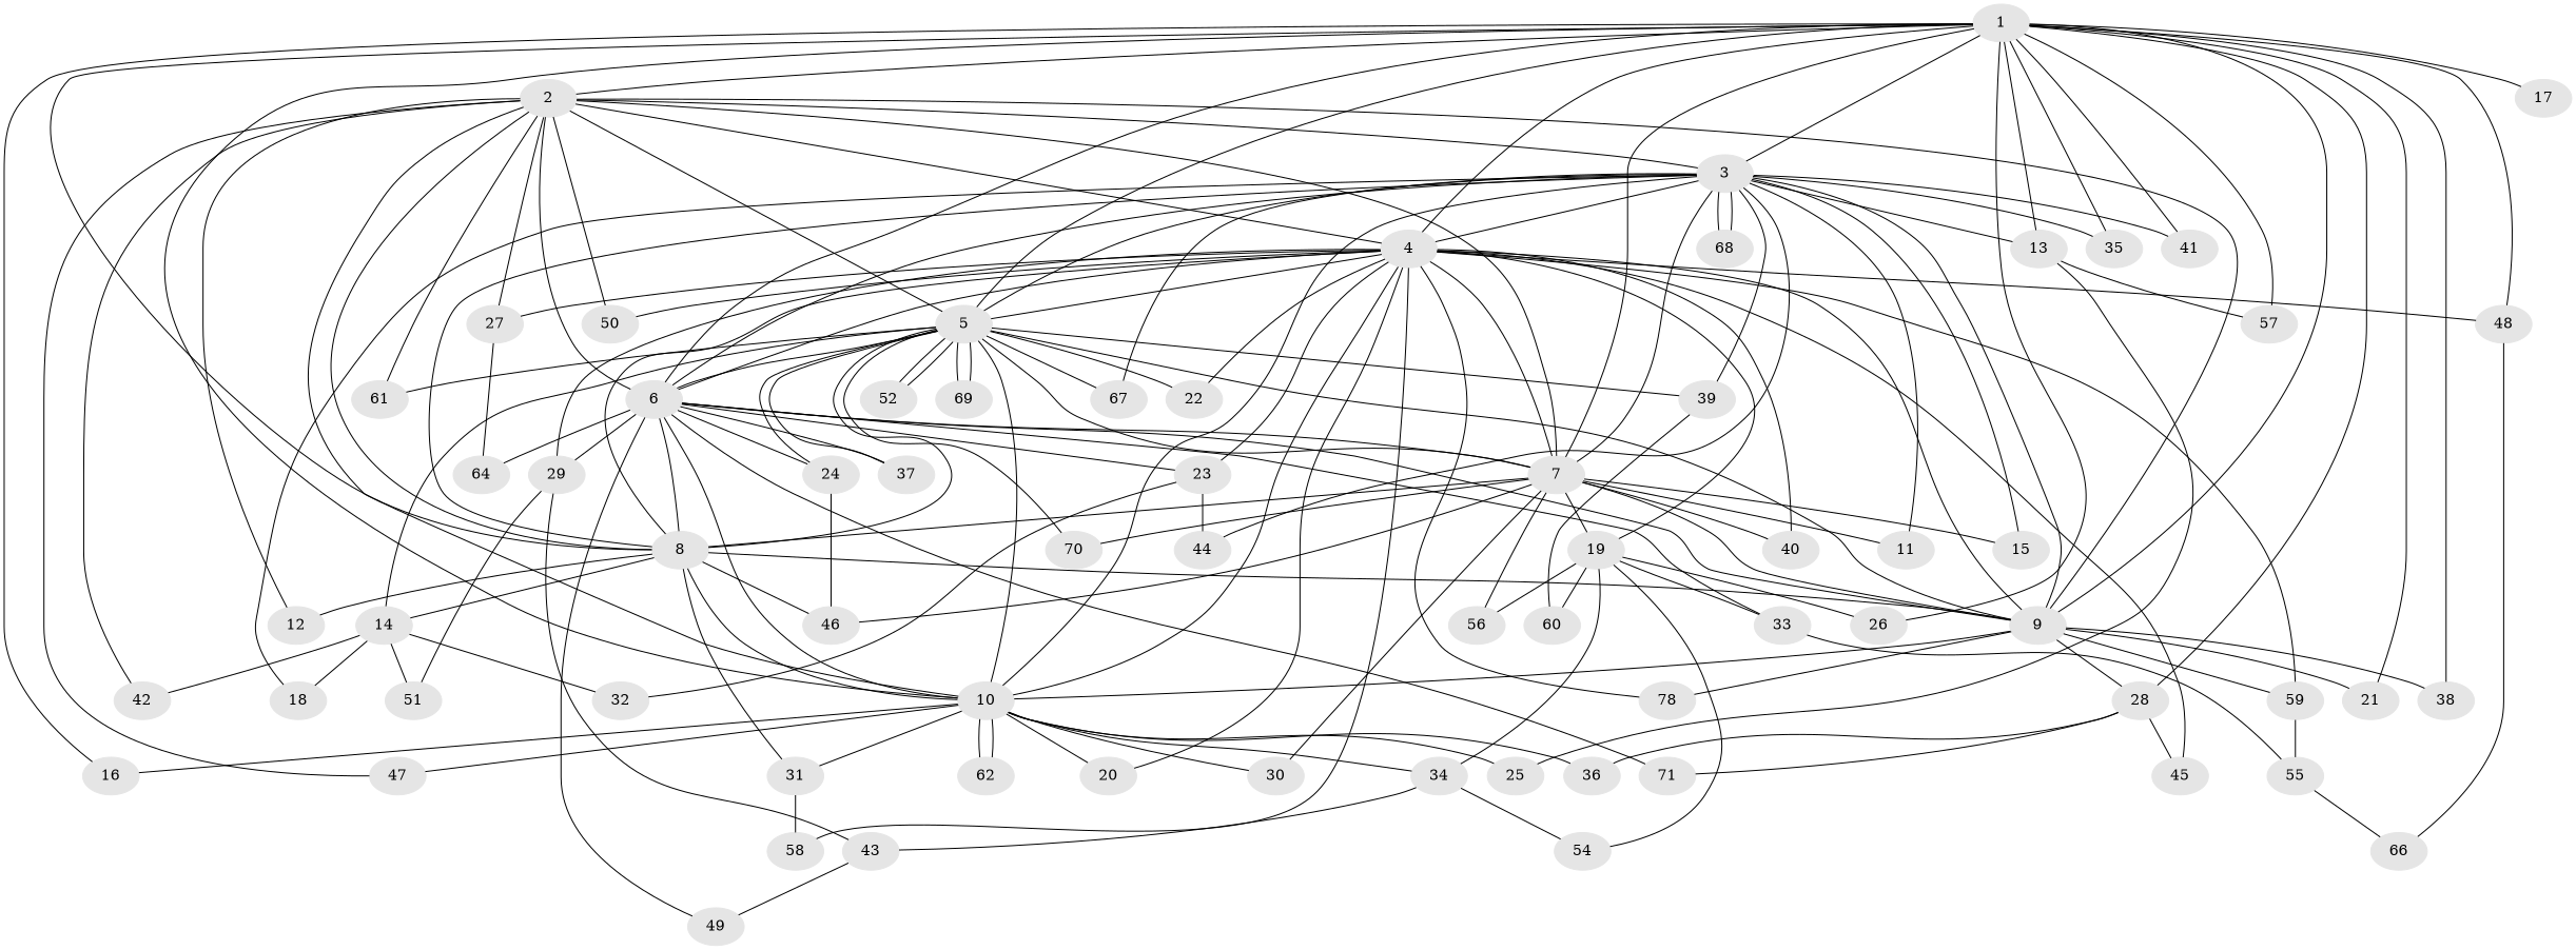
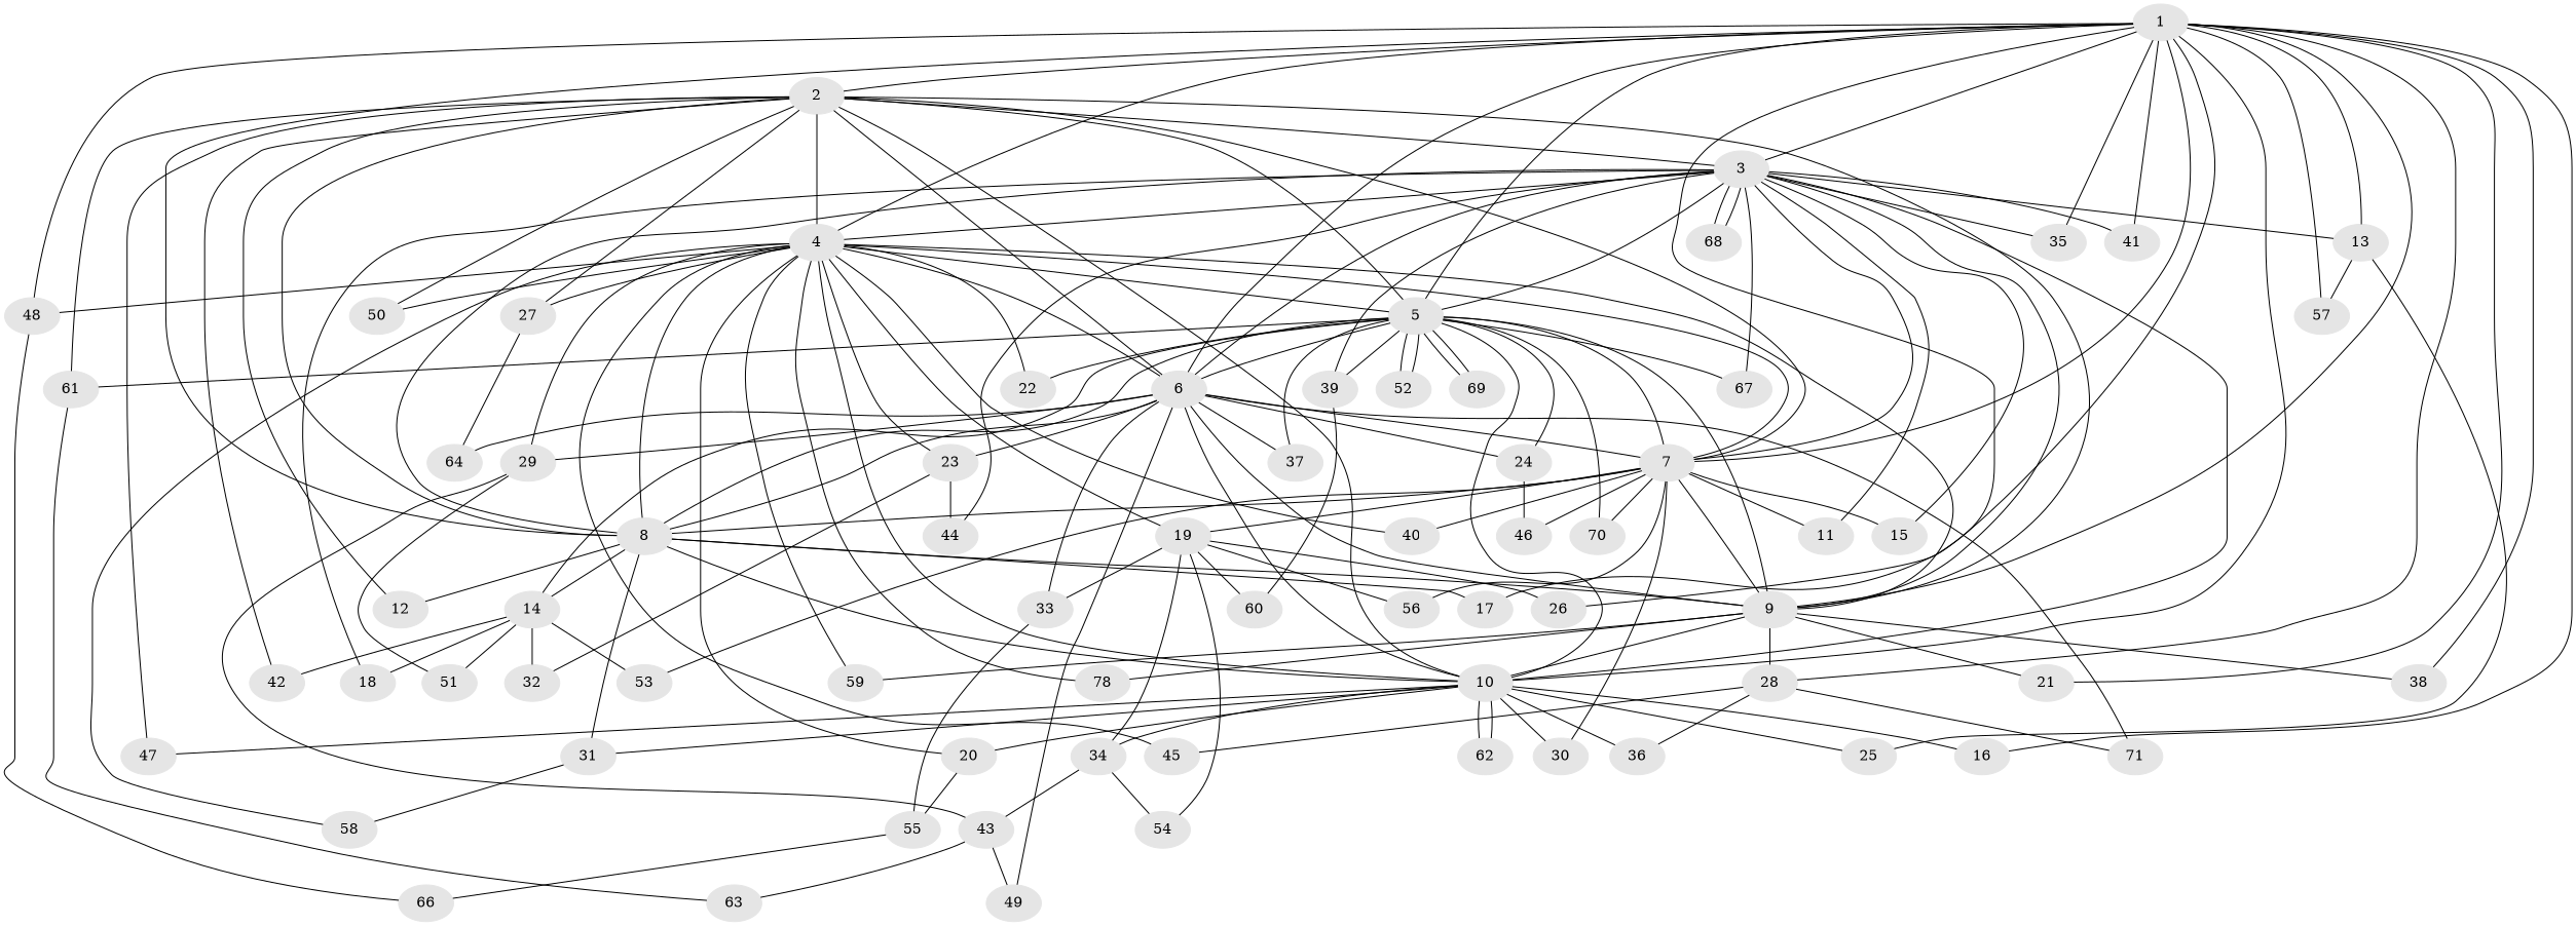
  graph {
    node [color=gray90 style=filled]
    1
    2
    3
    4
    5
    6
    7
    8
    9
    10
    13
    16
    17
    21
    26
    28
    35
    38
    41
    48
    57
    12
    27
    42
    47
    50
    61
    11
    15
    18
    39
    44
    67
    68
    19
    20
    22
    23
    29
    40
    45
    58
    59
    n44 [label=78]
    14
    24
    37
    52
    69
    70
    64
    33
    49
    71
    30
    46
+   53
    56
    31
    25
    34
    36
    62
    66
+   63
    60
    54
    55
    32
    51
    43
    1 -- 2
    1 -- 3
    1 -- 4
    1 -- 5
    1 -- 6
    1 -- 7
    1 -- 8
    1 -- 9
    1 -- 10
    1 -- 13
    1 -- 16
    1 -- 17
    1 -- 21
    1 -- 26
    1 -- 28
    1 -- 35
    1 -- 38
    1 -- 41
    1 -- 48
    1 -- 57
    2 -- 3
    2 -- 4
    2 -- 5
    2 -- 6
    2 -- 7
    2 -- 8
    2 -- 9
    2 -- 10
    2 -- 12
    2 -- 27
    2 -- 42
    2 -- 47
    2 -- 50
    2 -- 61
    3 -- 4
    3 -- 5
    3 -- 6
    3 -- 7
    3 -- 8
    3 -- 9
    3 -- 10
    3 -- 13
    3 -- 35
    3 -- 41
    3 -- 11
    3 -- 15
    3 -- 18
    3 -- 39
    3 -- 44
    3 -- 67
    3 -- 68
    3 -- 68
    4 -- 5
    4 -- 6
    4 -- 7
    4 -- 8
    4 -- 9
    4 -- 10
    4 -- 48
    4 -- 27
    4 -- 50
    4 -- 19
    4 -- 20
    4 -- 22
    4 -- 23
    4 -- 29
    4 -- 40
    4 -- 45
    4 -- 58
    4 -- 59
    4 -- n44
    5 -- 6
    5 -- 7
    5 -- 8
    5 -- 9
    5 -- 10
    5 -- 61
    5 -- 39
    5 -- 67
    5 -- 22
    5 -- 14
    5 -- 24
    5 -- 37
    5 -- 52
    5 -- 52
    5 -- 69
    5 -- 69
    5 -- 70
    6 -- 7
    6 -- 8
    6 -- 9
    6 -- 10
    6 -- 23
    6 -- 29
    6 -- 24
    6 -- 37
    6 -- 64
    6 -- 33
    6 -- 49
    6 -- 71
    7 -- 8
    7 -- 9
    7 -- 11
    7 -- 15
    7 -- 19
    7 -- 40
    7 -- 70
    7 -- 30
    7 -- 46
+   7 -- 53
    7 -- 56
    8 -- 9
    8 -- 10
-   8 -- 46
+   8 -- 17
    8 -- 12
    8 -- 14
    8 -- 31
    9 -- 10
    9 -- 21
    9 -- 28
    9 -- 38
    9 -- 59
    9 -- n44
    10 -- 16
    10 -- 47
    10 -- 20
    10 -- 30
    10 -- 31
    10 -- 25
    10 -- 34
    10 -- 36
    10 -- 62
    10 -- 62
    13 -- 57
    13 -- 25
    28 -- 45
    28 -- 71
    28 -- 36
    48 -- 66
    27 -- 64
+   61 -- 63
    39 -- 60
    19 -- 26
    19 -- 33
    19 -- 56
    19 -- 34
    19 -- 60
    19 -- 54
-   59 -- 55
+   20 -- 55
    23 -- 44
    23 -- 32
    29 -- 51
    29 -- 43
    14 -- 42
    14 -- 18
+   14 -- 53
    14 -- 32
    14 -- 51
    24 -- 46
    33 -- 55
    31 -- 58
    34 -- 54
    34 -- 43
    55 -- 66
    43 -- 49
+   43 -- 63
  }
